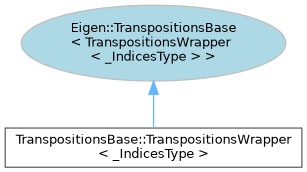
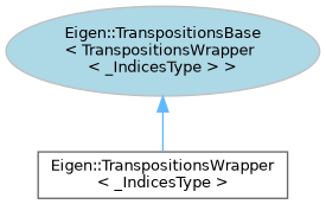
  digraph {
    node [fontname=Helvetica fontsize=10 style=filled]
-   n1 [color=gray40 fillcolor=white fontcolor=black height=0.2 label="TranspositionsBase::TranspositionsWrapper\l\< _IndicesType \>" shape=box width=0.4]
+   n1 [color=gray40 fillcolor=white fontcolor=black height=0.2 label="Eigen::TranspositionsWrapper\l\< _IndicesType \>" shape=box width=0.4]
    n2 [color=grey75 fillcolor=lightblue height=0.2 label="Eigen::TranspositionsBase\l\< TranspositionsWrapper\l\< _IndicesType \> \>" shape=ellipse width=0.4]
    n2 -> n1 [color=steelblue1 dir=back fontname=Helvetica fontsize=10 labelfontname=Helvetica labelfontsize=10 style=solid]
  }
